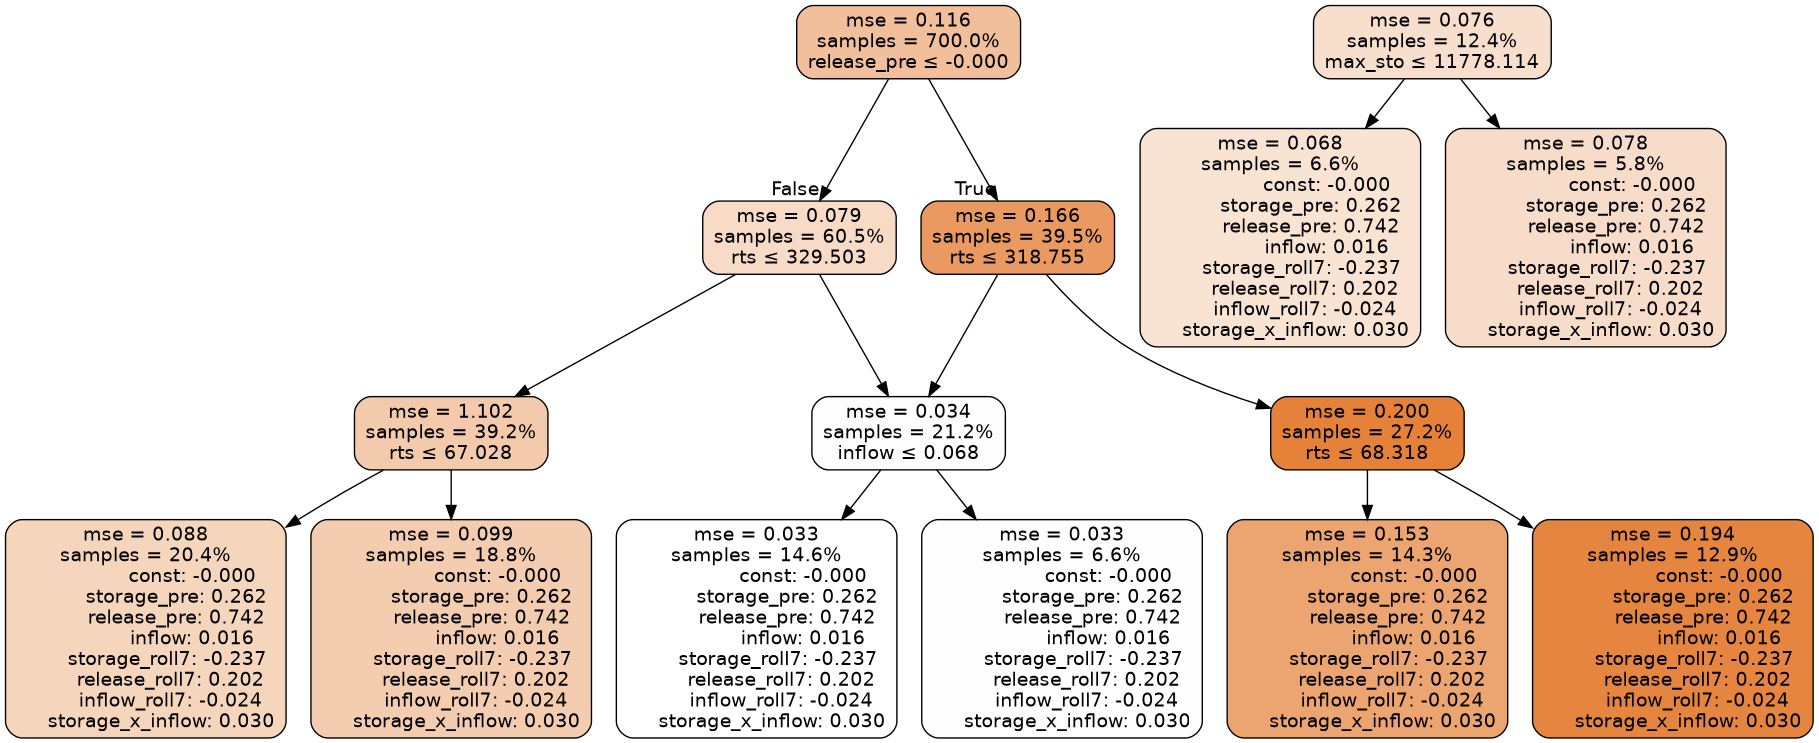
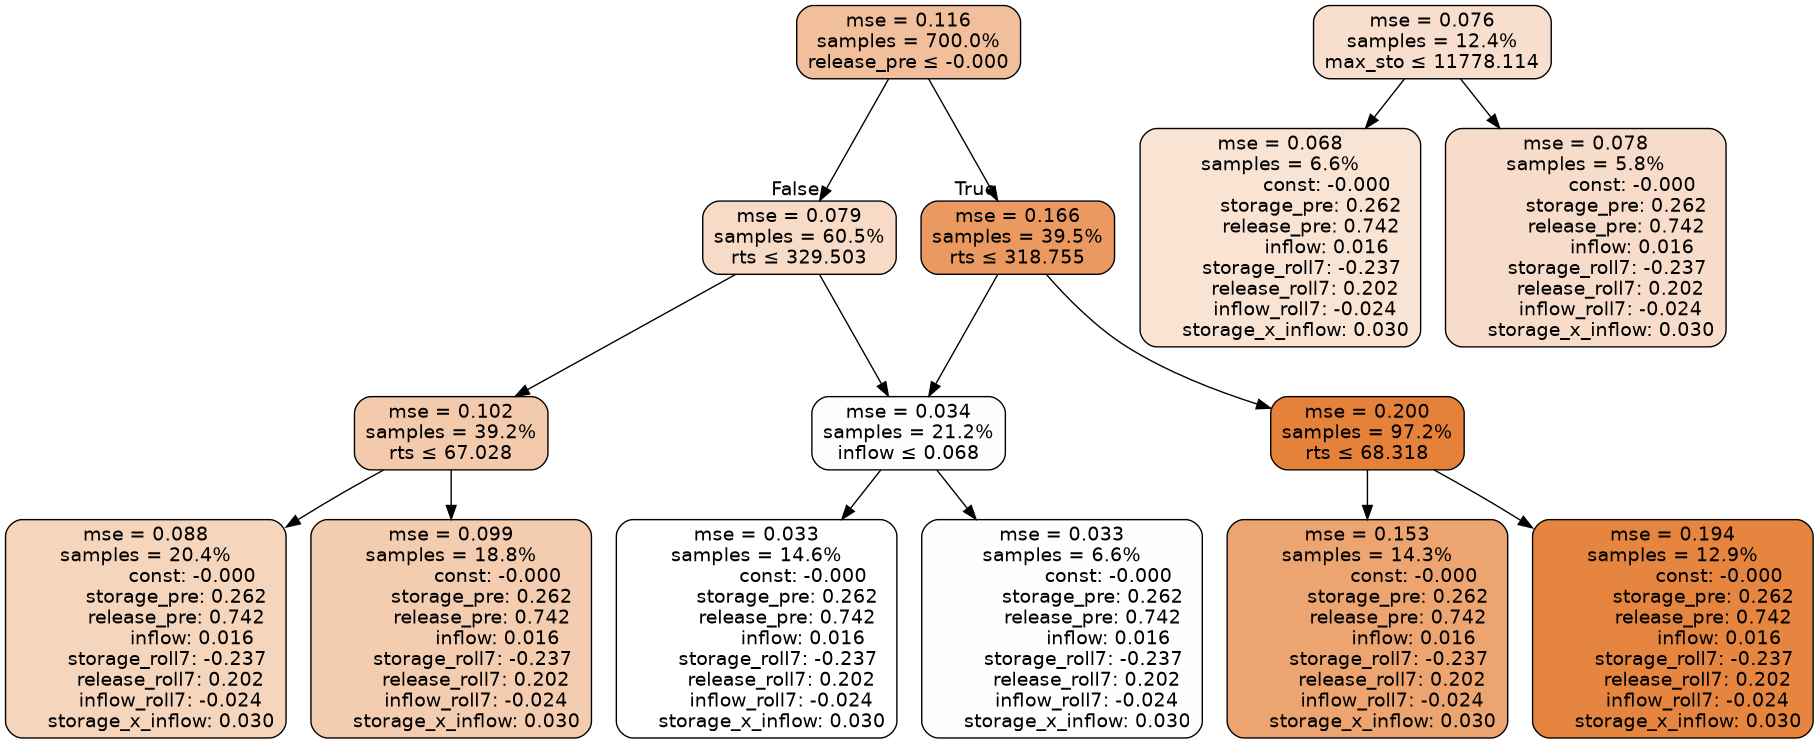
  digraph {
    node [color=black fontname=helvetica shape=rectangle style="filled, rounded"]
    edge [fontname=helvetica]
    n1 [fillcolor="#f1bf9b" label="mse = 0.116\nsamples = 700.0%\nrelease_pre &le; -0.000"]
    n2 [fillcolor="#f7dbc7" label="mse = 0.079\nsamples = 60.5%\nrts &le; 329.503"]
    n3 [fillcolor="#ea9a60" label="mse = 0.166\nsamples = 39.5%\nrts &le; 318.755"]
-   n4 [fillcolor="#f4caad" label="mse = 1.102\nsamples = 39.2%\nrts &le; 67.028"]
+   n4 [fillcolor="#f4caad" label="mse = 0.102\nsamples = 39.2%\nrts &le; 67.028"]
    n5 [fillcolor="#fefdfd" label="mse = 0.034\nsamples = 21.2%\ninflow &le; 0.068"]
-   n6 [fillcolor="#e58139" label="mse = 0.200\nsamples = 27.2%\nrts &le; 68.318"]
+   n6 [fillcolor="#e58139" label="mse = 0.200\nsamples = 97.2%\nrts &le; 68.318"]
    n7 [fillcolor="#f6d5bd" label="mse = 0.088\nsamples = 20.4%\n               const: -0.000\n          storage_pre: 0.262\n          release_pre: 0.742\n               inflow: 0.016\n       storage_roll7: -0.237\n        release_roll7: 0.202\n        inflow_roll7: -0.024\n     storage_x_inflow: 0.030"]
    n8 [fillcolor="#f4cdb0" label="mse = 0.099\nsamples = 18.8%\n               const: -0.000\n          storage_pre: 0.262\n          release_pre: 0.742\n               inflow: 0.016\n       storage_roll7: -0.237\n        release_roll7: 0.202\n        inflow_roll7: -0.024\n     storage_x_inflow: 0.030"]
    n9 [fillcolor="#ffffff" label="mse = 0.033\nsamples = 14.6%\n               const: -0.000\n          storage_pre: 0.262\n          release_pre: 0.742\n               inflow: 0.016\n       storage_roll7: -0.237\n        release_roll7: 0.202\n        inflow_roll7: -0.024\n     storage_x_inflow: 0.030"]
    n10 [fillcolor="#fefefe" label="mse = 0.033\nsamples = 6.6%\n               const: -0.000\n          storage_pre: 0.262\n          release_pre: 0.742\n               inflow: 0.016\n       storage_roll7: -0.237\n        release_roll7: 0.202\n        inflow_roll7: -0.024\n     storage_x_inflow: 0.030"]
    n11 [fillcolor="#eca470" label="mse = 0.153\nsamples = 14.3%\n               const: -0.000\n          storage_pre: 0.262\n          release_pre: 0.742\n               inflow: 0.016\n       storage_roll7: -0.237\n        release_roll7: 0.202\n        inflow_roll7: -0.024\n     storage_x_inflow: 0.030"]
    n12 [fillcolor="#e5853f" label="mse = 0.194\nsamples = 12.9%\n               const: -0.000\n          storage_pre: 0.262\n          release_pre: 0.742\n               inflow: 0.016\n       storage_roll7: -0.237\n        release_roll7: 0.202\n        inflow_roll7: -0.024\n     storage_x_inflow: 0.030"]
    n13 [fillcolor="#f8decc" label="mse = 0.076\nsamples = 12.4%\nmax_sto &le; 11778.114"]
    n14 [fillcolor="#f9e4d4" label="mse = 0.068\nsamples = 6.6%\n               const: -0.000\n          storage_pre: 0.262\n          release_pre: 0.742\n               inflow: 0.016\n       storage_roll7: -0.237\n        release_roll7: 0.202\n        inflow_roll7: -0.024\n     storage_x_inflow: 0.030"]
    n15 [fillcolor="#f7ddc9" label="mse = 0.078\nsamples = 5.8%\n               const: -0.000\n          storage_pre: 0.262\n          release_pre: 0.742\n               inflow: 0.016\n       storage_roll7: -0.237\n        release_roll7: 0.202\n        inflow_roll7: -0.024\n     storage_x_inflow: 0.030"]
    n1 -> n2 [headlabel=False labelangle=45 labeldistance=2.5]
    n1 -> n3 [headlabel=True labelangle=-45 labeldistance=2.5]
    n2 -> n4
    n2 -> n5
    n3 -> n5
    n3 -> n6
    n4 -> n7
    n4 -> n8
    n5 -> n9
    n5 -> n10
    n6 -> n11
    n6 -> n12
    n13 -> n14
    n13 -> n15
  }
